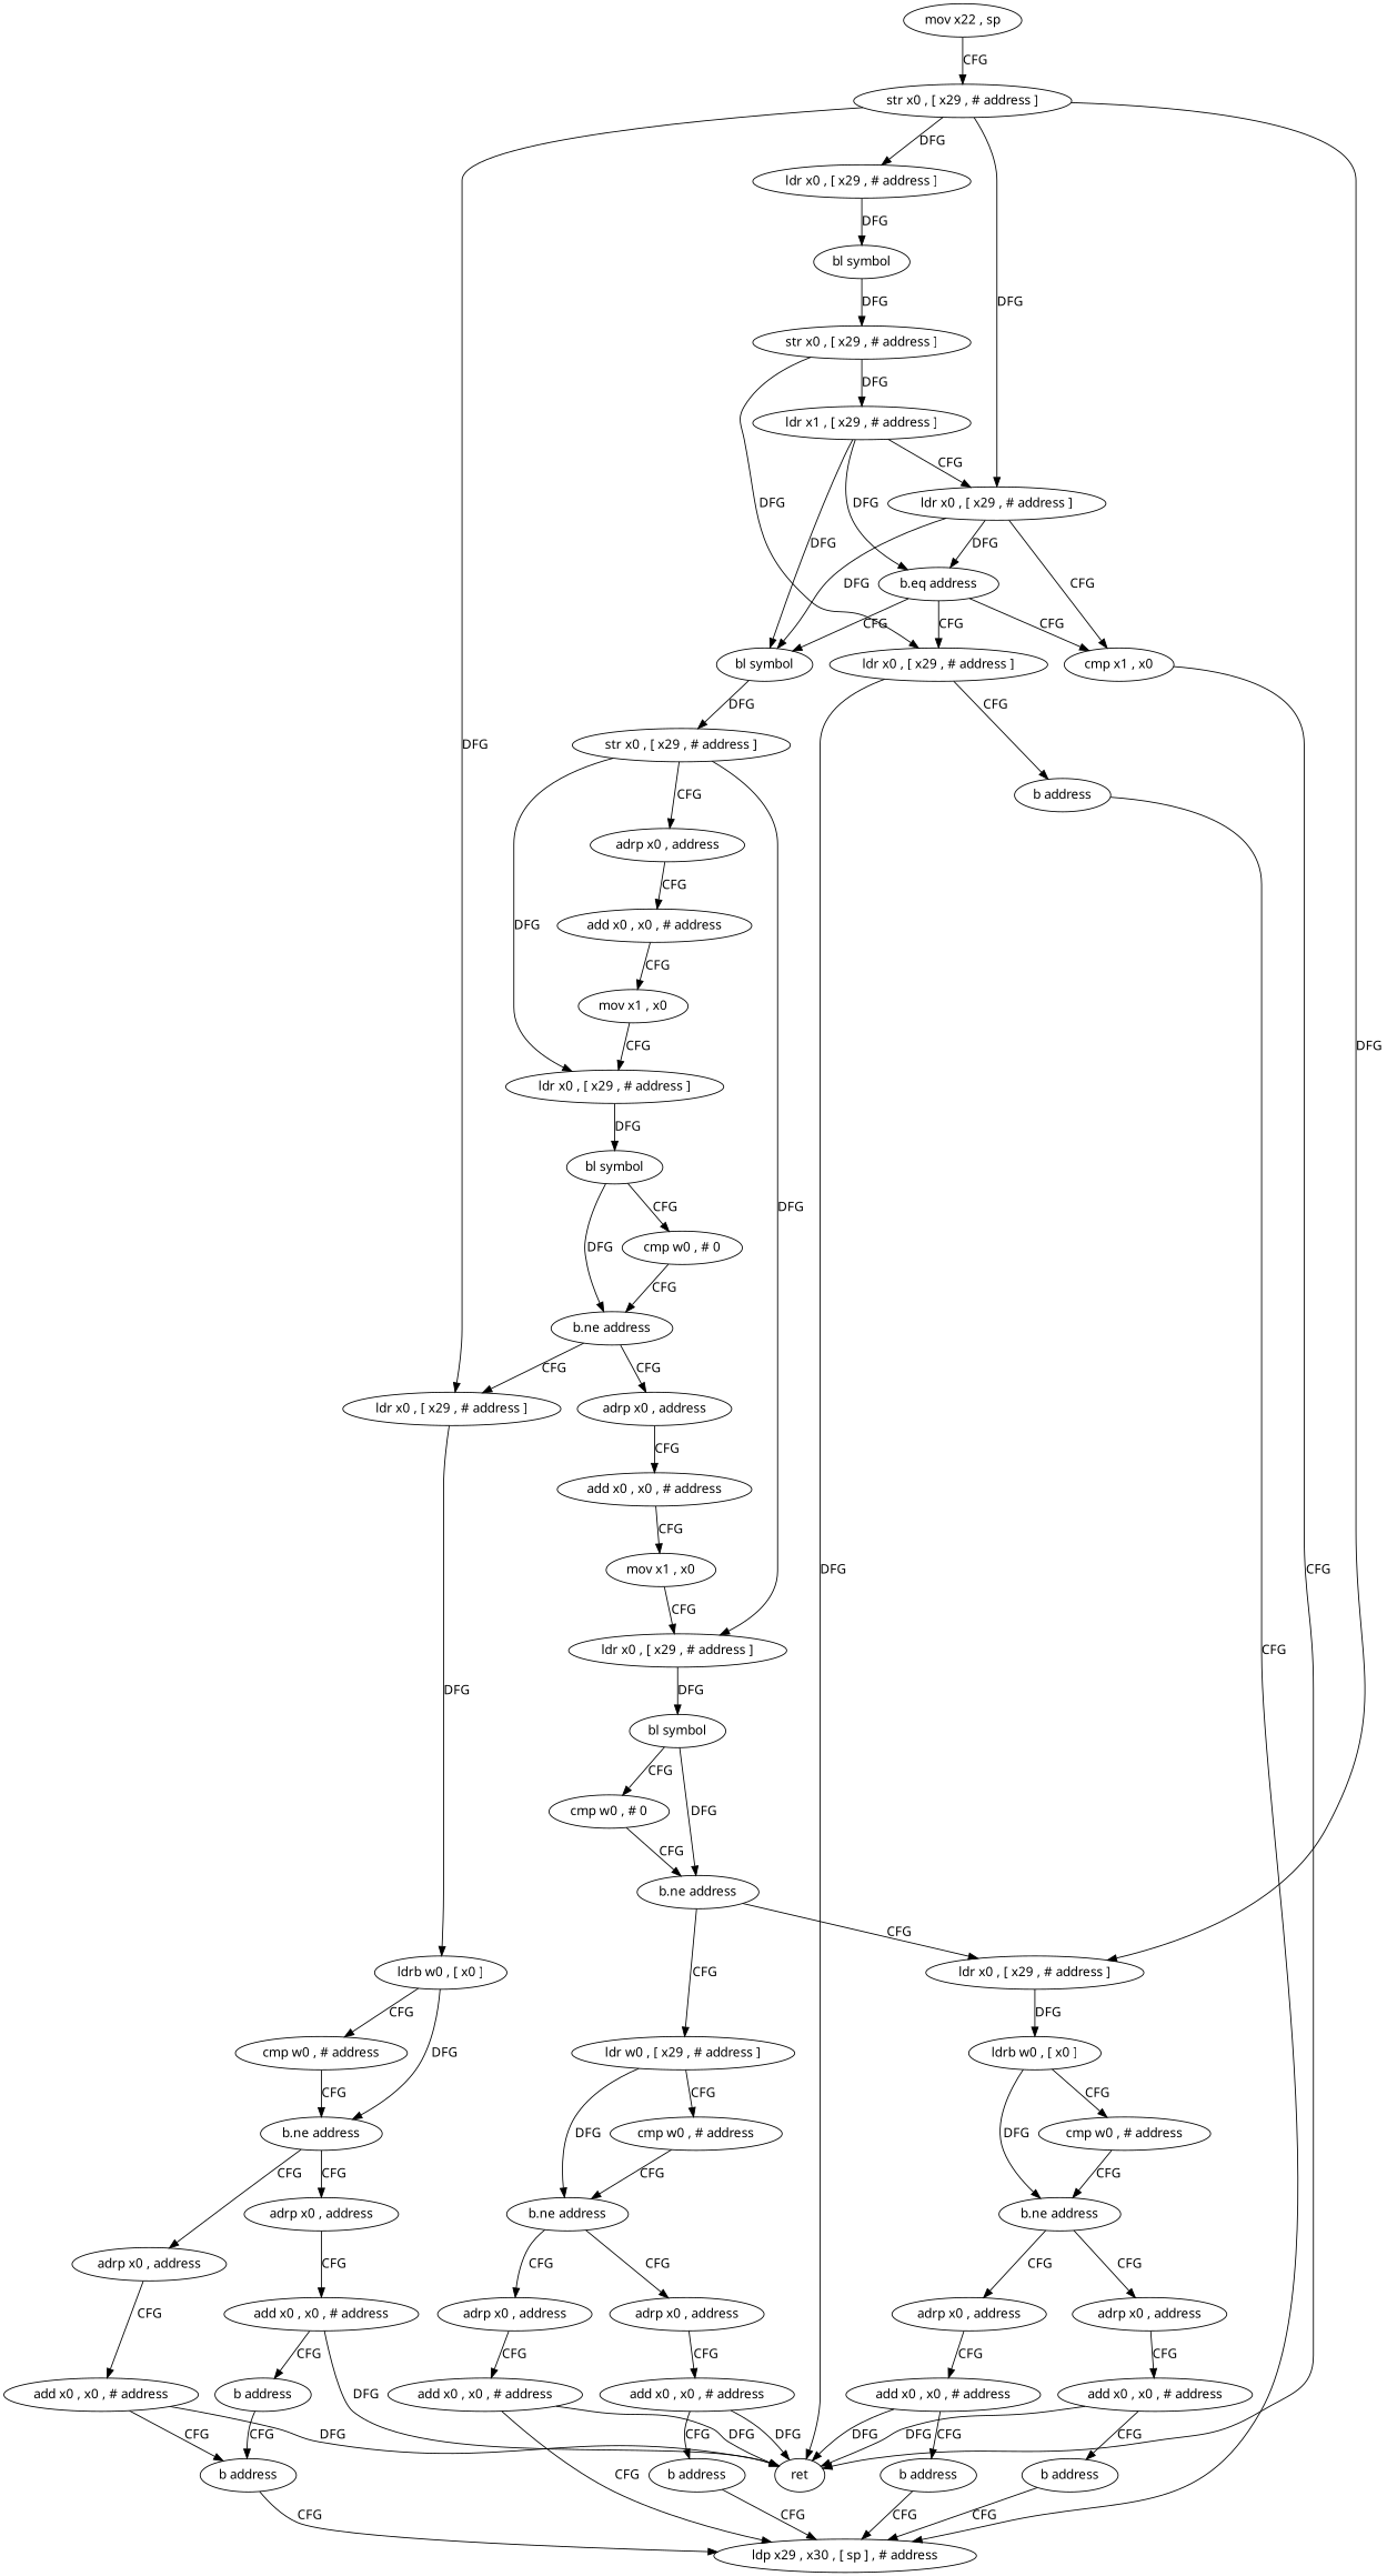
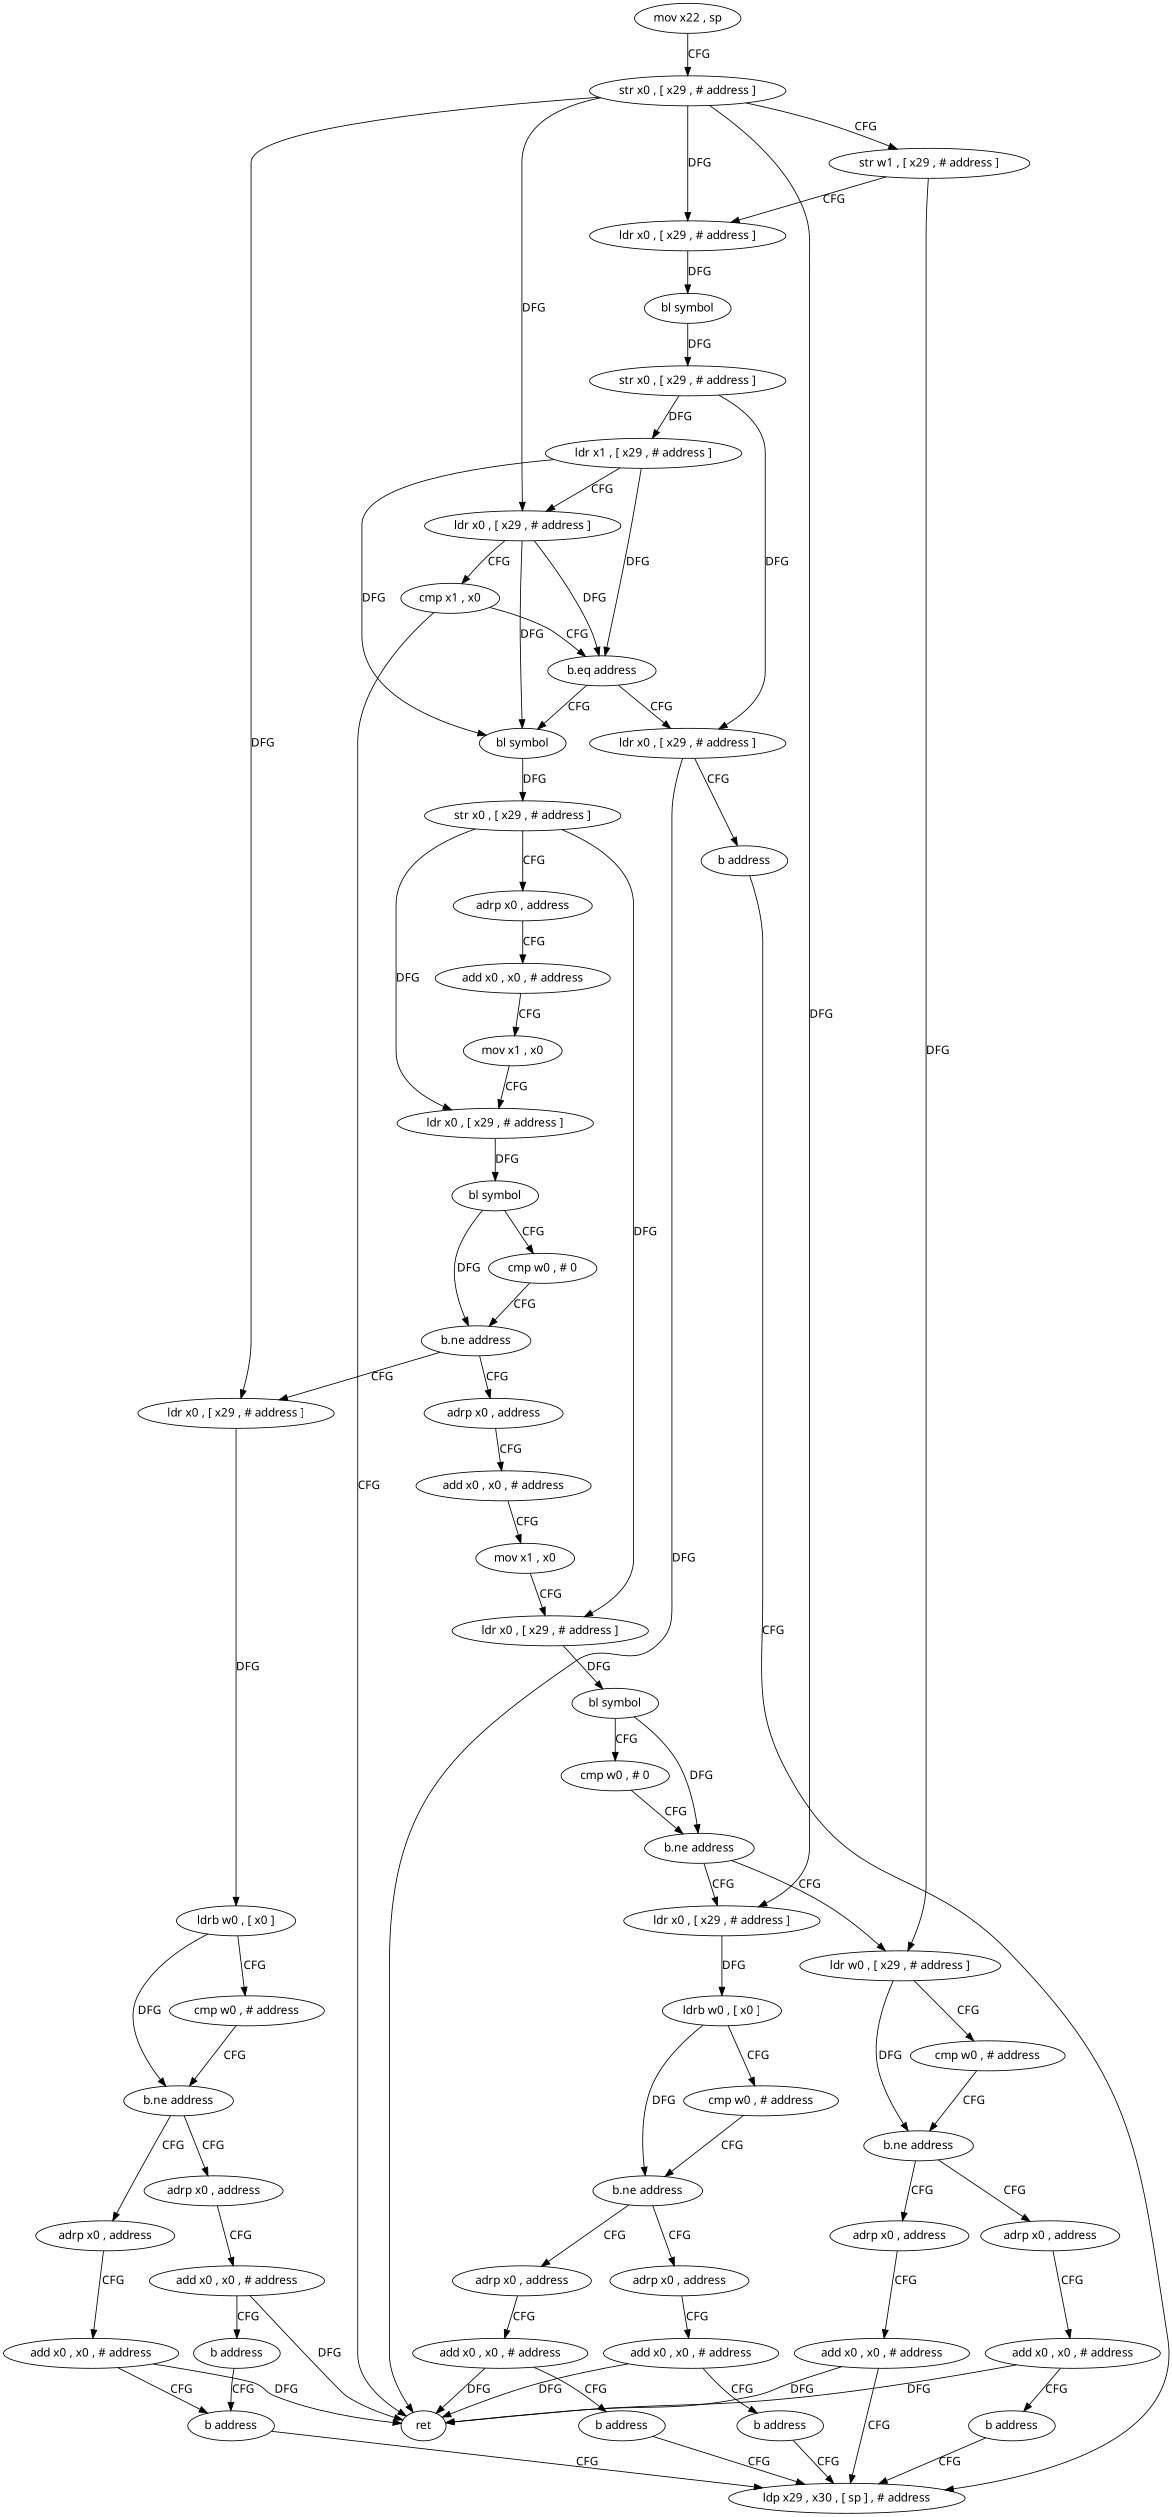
  digraph {
    fontname="Noto Sans"
    node [fontname="Noto Sans"]
    edge [fontname="Noto Sans"]
    n1 [label="mov x22 , sp"]
    n2 [label="str x0 , [ x29 , # address ]"]
+   n3 [label="str w1 , [ x29 , # address ]"]
    n4 [label="ldr x0 , [ x29 , # address ]"]
    n5 [label="ldr x0 , [ x29 , # address ]"]
    n6 [label="ldr x0 , [ x29 , # address ]"]
    n7 [label="ldr x0 , [ x29 , # address ]"]
    n8 [label="ldr w0 , [ x29 , # address ]"]
    n9 [label="bl symbol"]
    n10 [label="b.eq address"]
    n11 [label="bl symbol"]
    n12 [label="cmp x1 , x0"]
    n13 [label="ldrb w0 , [ x0 ]"]
    n14 [label="ldrb w0 , [ x0 ]"]
    n15 [label="cmp w0 , # address"]
    n16 [label="b.ne address"]
    n17 [label="str x0 , [ x29 , # address ]"]
    n18 [label="ldr x1 , [ x29 , # address ]"]
    n19 [label="ldr x0 , [ x29 , # address ]"]
    n20 [label="b address"]
    n21 [label=ret]
    n22 [label="str x0 , [ x29 , # address ]"]
    n23 [label="adrp x0 , address"]
    n24 [label="ldr x0 , [ x29 , # address ]"]
    n25 [label="ldr x0 , [ x29 , # address ]"]
    n26 [label="ldp x29 , x30 , [ sp ] , # address"]
    n27 [label="add x0 , x0 , # address"]
    n28 [label="bl symbol"]
    n29 [label="bl symbol"]
    n30 [label="mov x1 , x0"]
    n31 [label="cmp w0 , # 0"]
    n32 [label="b.ne address"]
    n33 [label="adrp x0 , address"]
    n34 [label="add x0 , x0 , # address"]
    n35 [label="mov x1 , x0"]
    n36 [label="cmp w0 , # address"]
    n37 [label="b.ne address"]
    n38 [label="cmp w0 , # 0"]
    n39 [label="b.ne address"]
    n40 [label="adrp x0 , address"]
    n41 [label="adrp x0 , address"]
    n42 [label="cmp w0 , # address"]
    n43 [label="b.ne address"]
    n44 [label="adrp x0 , address"]
    n45 [label="adrp x0 , address"]
    n46 [label="add x0 , x0 , # address"]
    n47 [label="add x0 , x0 , # address"]
    n48 [label="b address"]
    n49 [label="b address"]
    n50 [label="add x0 , x0 , # address"]
    n51 [label="add x0 , x0 , # address"]
    n52 [label="b address"]
    n53 [label="adrp x0 , address"]
    n54 [label="adrp x0 , address"]
    n55 [label="add x0 , x0 , # address"]
    n56 [label="add x0 , x0 , # address"]
    n57 [label="b address"]
    n58 [label="b address"]
    n1 -> n2 [label=CFG]
+   n2 -> n3 [label=CFG]
    n2 -> n4 [label=DFG]
    n2 -> n5 [label=DFG]
    n2 -> n6 [label=DFG]
    n2 -> n7 [label=DFG]
+   n3 -> n4 [label=CFG]
+   n3 -> n8 [label=DFG]
    n4 -> n9 [label=DFG]
    n5 -> n10 [label=DFG]
    n5 -> n11 [label=DFG]
    n5 -> n12 [label=CFG]
    n6 -> n13 [label=DFG]
    n7 -> n14 [label=DFG]
    n8 -> n15 [label=CFG]
    n8 -> n16 [label=DFG]
    n9 -> n17 [label=DFG]
    n10 -> n11 [label=CFG]
    n10 -> n19 [label=CFG]
    n11 -> n22 [label=DFG]
-   n10 -> n12 [label=CFG]
+   n12 -> n10 [label=CFG]
    n12 -> n21 [label=CFG]
    n13 -> n36 [label=CFG]
    n13 -> n37 [label=DFG]
    n14 -> n42 [label=CFG]
    n14 -> n43 [label=DFG]
    n15 -> n16 [label=CFG]
    n16 -> n40 [label=CFG]
    n16 -> n41 [label=CFG]
    n17 -> n18 [label=DFG]
    n17 -> n19 [label=DFG]
    n18 -> n5 [label=CFG]
    n18 -> n10 [label=DFG]
    n18 -> n11 [label=DFG]
    n19 -> n20 [label=CFG]
    n19 -> n21 [label=DFG]
    n20 -> n26 [label=CFG]
    n22 -> n23 [label=CFG]
    n22 -> n24 [label=DFG]
    n22 -> n25 [label=DFG]
    n23 -> n27 [label=CFG]
    n24 -> n28 [label=DFG]
    n25 -> n29 [label=DFG]
    n27 -> n30 [label=CFG]
    n28 -> n31 [label=CFG]
    n28 -> n32 [label=DFG]
    n29 -> n38 [label=CFG]
    n29 -> n39 [label=DFG]
    n30 -> n24 [label=CFG]
    n31 -> n32 [label=CFG]
    n32 -> n6 [label=CFG]
    n32 -> n33 [label=CFG]
    n33 -> n34 [label=CFG]
    n34 -> n35 [label=CFG]
    n35 -> n25 [label=CFG]
    n36 -> n37 [label=CFG]
    n37 -> n44 [label=CFG]
    n37 -> n45 [label=CFG]
    n38 -> n39 [label=CFG]
    n39 -> n7 [label=CFG]
    n39 -> n8 [label=CFG]
    n40 -> n50 [label=CFG]
    n41 -> n51 [label=CFG]
    n42 -> n43 [label=CFG]
    n43 -> n53 [label=CFG]
    n43 -> n54 [label=CFG]
    n44 -> n46 [label=CFG]
    n45 -> n47 [label=CFG]
    n46 -> n21 [label=DFG]
    n46 -> n48 [label=CFG]
    n47 -> n21 [label=DFG]
    n47 -> n49 [label=CFG]
    n48 -> n26 [label=CFG]
    n49 -> n48 [label=CFG]
    n50 -> n21 [label=DFG]
    n50 -> n26 [label=CFG]
    n51 -> n21 [label=DFG]
    n51 -> n52 [label=CFG]
    n52 -> n26 [label=CFG]
    n53 -> n55 [label=CFG]
    n54 -> n56 [label=CFG]
    n55 -> n21 [label=DFG]
    n55 -> n57 [label=CFG]
    n56 -> n21 [label=DFG]
    n56 -> n58 [label=CFG]
    n57 -> n26 [label=CFG]
    n58 -> n26 [label=CFG]
  }
